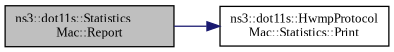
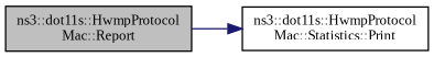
  digraph {
    rankdir=LR
    fontname="Liberation Serif"
    node [color=black fontname="Liberation Serif" fontsize=10 shape=record style=filled]
-   n1 [fillcolor=grey75 fontcolor=black height=0.2 label="ns3::dot11s::Statistics\lMac::Report" width=0.4]
+   n1 [fillcolor=grey75 fontcolor=black height=0.2 label="ns3::dot11s::HwmpProtocol\lMac::Report" width=0.4]
    n2 [fillcolor=white height=0.2 label="ns3::dot11s::HwmpProtocol\lMac::Statistics::Print" width=0.4]
    n1 -> n2 [color=midnightblue fontname="Liberation Serif" fontsize=10 labelfontname=Helvetica labelfontsize=10 style=solid]
  }
